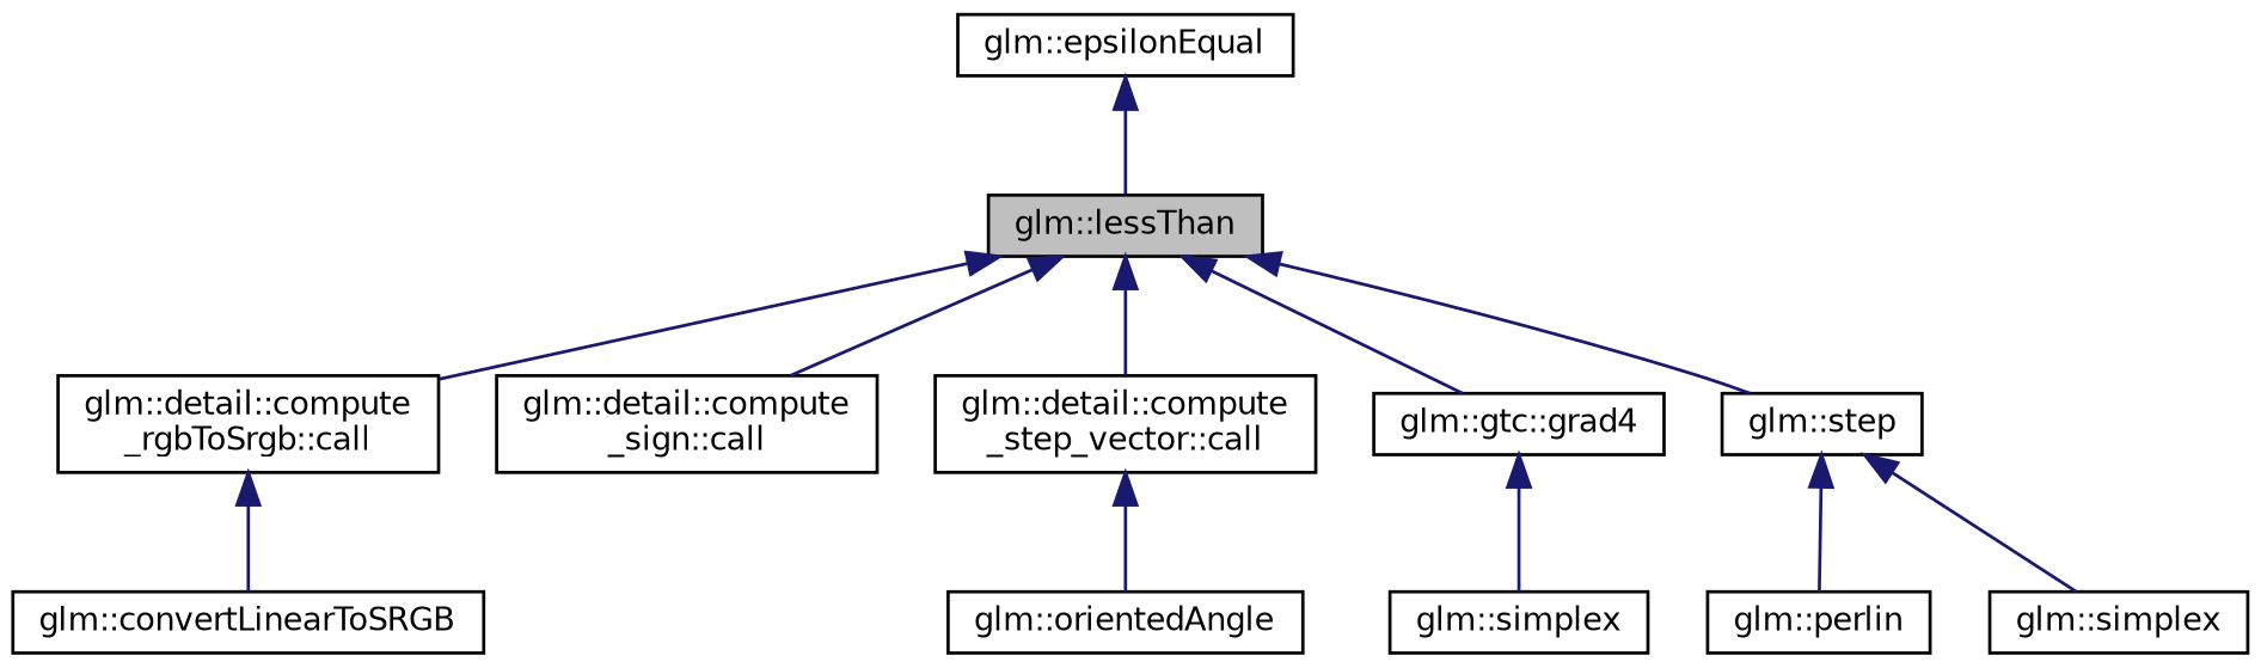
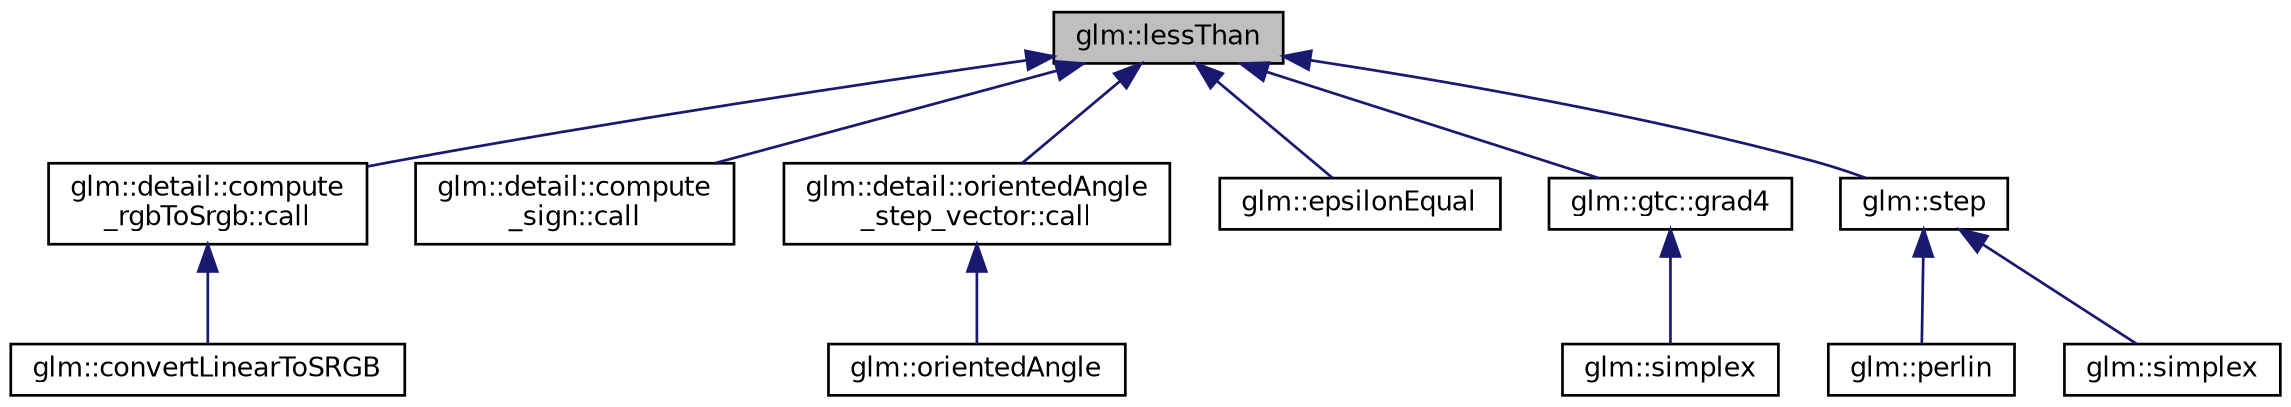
  digraph {
    rankdir=TB
    node [color=black fillcolor=white fontname=Helvetica fontsize=10 shape=record style=filled]
    edge [color=midnightblue dir=back fontname=Helvetica fontsize=10 labelfontname=Helvetica labelfontsize=10 style=solid]
    n1 [fillcolor=grey75 fontcolor=black height=0.2 label="glm::lessThan" width=0.4]
    n2 [height=0.2 label="glm::detail::compute\l_rgbToSrgb::call" width=0.4]
    n3 [height=0.2 label="glm::detail::compute\l_sign::call" width=0.4]
-   n4 [height=0.2 label="glm::detail::compute\l_step_vector::call" width=0.4]
+   n4 [height=0.2 label="glm::detail::orientedAngle\l_step_vector::call" width=0.4]
    n5 [height=0.2 label="glm::epsilonEqual" width=0.4]
    n6 [height=0.2 label="glm::gtc::grad4" width=0.4]
    n7 [height=0.2 label="glm::step" width=0.4]
    n8 [height=0.2 label="glm::convertLinearToSRGB" width=0.4]
    n9 [height=0.2 label="glm::orientedAngle" width=0.4]
    n10 [height=0.2 label="glm::simplex" width=0.4]
    n11 [height=0.2 label="glm::perlin" width=0.4]
    n12 [height=0.2 label="glm::simplex" width=0.4]
    n1 -> n2
    n1 -> n3
    n1 -> n4
-   n5 -> n1
+   n1 -> n5
    n1 -> n6
    n1 -> n7
    n2 -> n8
    n4 -> n9
    n6 -> n10
    n7 -> n11
    n7 -> n12
  }
